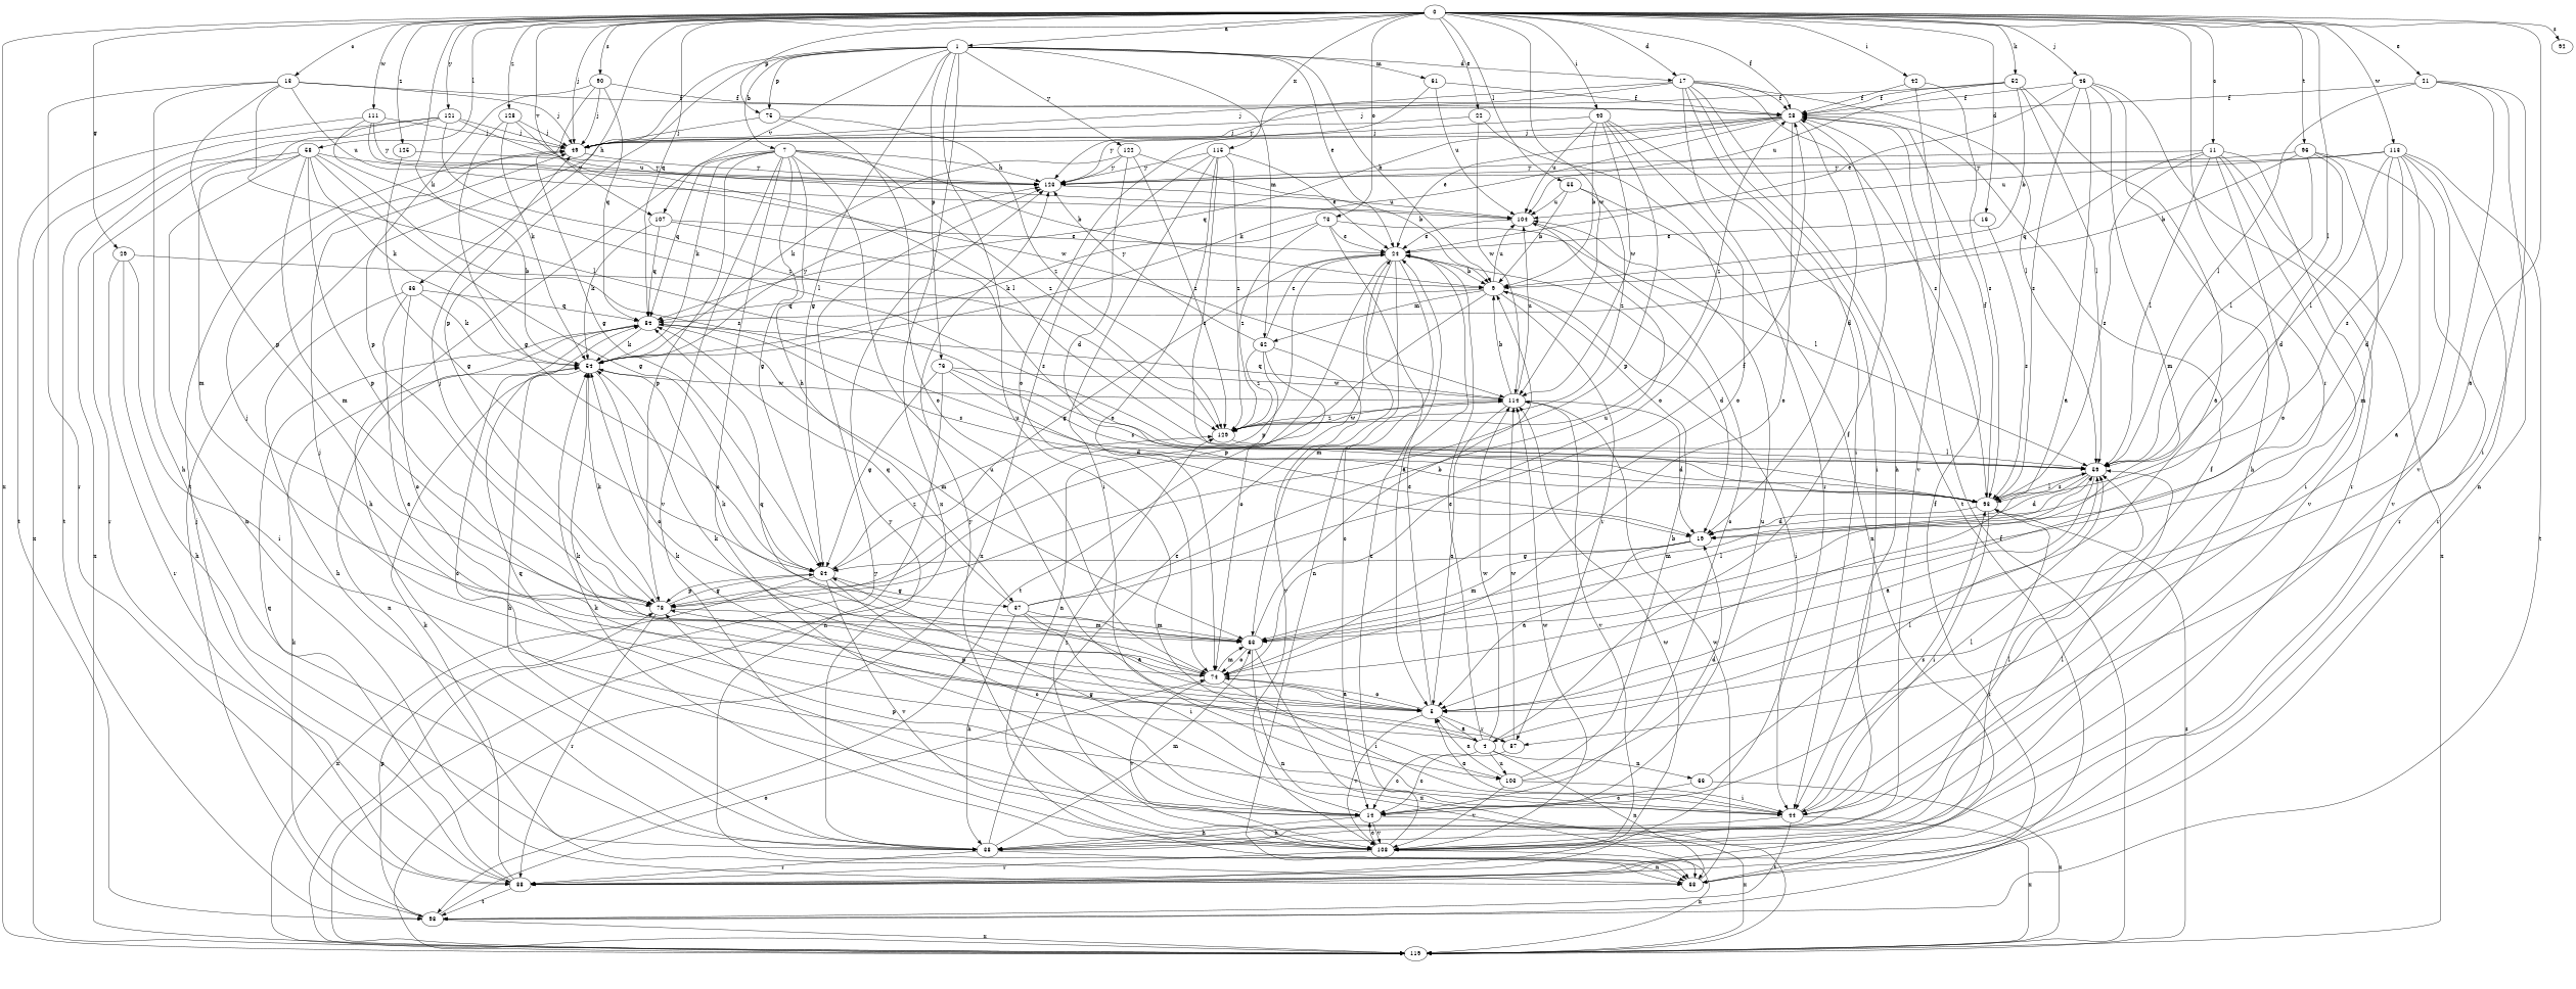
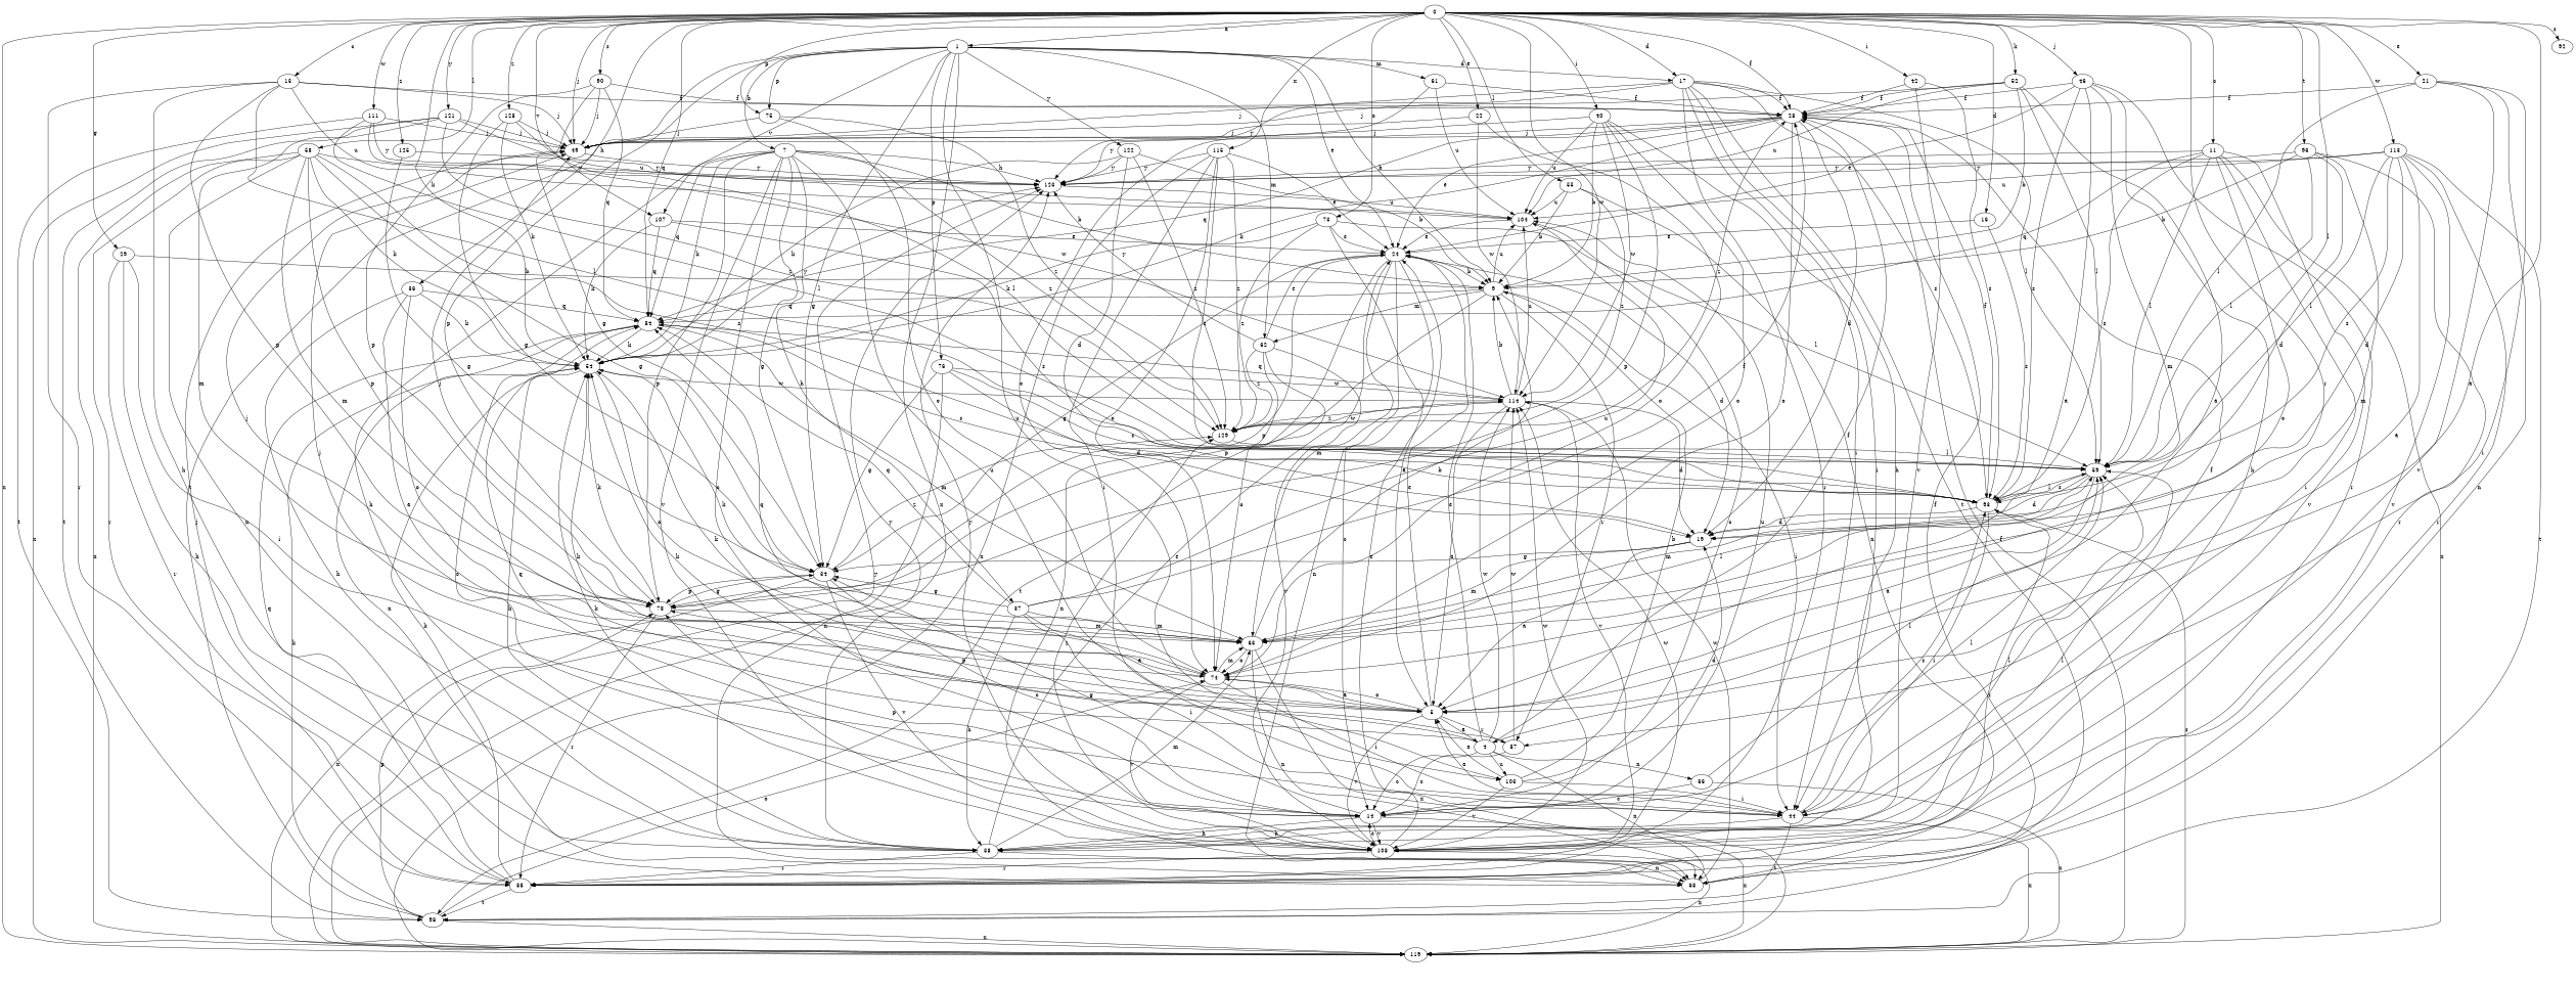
  strict digraph {
    0
    1
    4
    11
    13
    16
    17
    21
    22
    28
    29
    36
    40
    42
    46
    49
    52
    54
    55
    58
    59
    73
    75
    84
    87
    90
    92
    96
    107
    111
    113
    114
    115
    119
    121
    125
    128
    7
    9
    24
    34
    61
    62
    76
    78
    98
    103
    122
    14
    66
    68
    74
    108
    123
    44
    93
    38
    104
    88
    19
    5
    63
    129
    37
    0 -> 1 [label=a]
    0 -> 4 [label=a]
    0 -> 11 [label=c]
    0 -> 13 [label=c]
    0 -> 16 [label=d]
    0 -> 17 [label=d]
    0 -> 21 [label=e]
    0 -> 22 [label=e]
    0 -> 28 [label=f]
    0 -> 29 [label=g]
    0 -> 36 [label=h]
    0 -> 40 [label=i]
    0 -> 42 [label=i]
    0 -> 46 [label=j]
    0 -> 49 [label=j]
    0 -> 52 [label=k]
    0 -> 54 [label=k]
    0 -> 55 [label=l]
    0 -> 58 [label=l]
    0 -> 59 [label=l]
    0 -> 73 [label=o]
    0 -> 75 [label=p]
    0 -> 84 [label=q]
    0 -> 87 [label=r]
    0 -> 90 [label=s]
    0 -> 92 [label=s]
    0 -> 96 [label=t]
    0 -> 107 [label=v]
    0 -> 111 [label=w]
    0 -> 113 [label=w]
    0 -> 114 [label=w]
    0 -> 115 [label=x]
    0 -> 119 [label=x]
    0 -> 121 [label=y]
    0 -> 125 [label=z]
    0 -> 128 [label=z]
    1 -> 17 [label=d]
    1 -> 75 [label=p]
    1 -> 107 [label=v]
    1 -> 119 [label=x]
    1 -> 7 [label=b]
    1 -> 9 [label=b]
    1 -> 24 [label=e]
    1 -> 34 [label=g]
    1 -> 61 [label=m]
    1 -> 62 [label=m]
    1 -> 76 [label=p]
    1 -> 78 [label=p]
    1 -> 98 [label=t]
    1 -> 103 [label=u]
    1 -> 122 [label=y]
    4 -> 28 [label=f]
    4 -> 49 [label=j]
    4 -> 54 [label=k]
    4 -> 114 [label=w]
    4 -> 24 [label=e]
    4 -> 103 [label=u]
    4 -> 14 [label=c]
    4 -> 66 [label=n]
    4 -> 68 [label=n]
    11 -> 59 [label=l]
    11 -> 84 [label=q]
    11 -> 119 [label=x]
    11 -> 74 [label=o]
    11 -> 108 [label=v]
    11 -> 123 [label=y]
    11 -> 44 [label=i]
    11 -> 93 [label=s]
    13 -> 28 [label=f]
    13 -> 49 [label=j]
    13 -> 59 [label=l]
    13 -> 78 [label=p]
    13 -> 38 [label=h]
    13 -> 104 [label=u]
    13 -> 88 [label=r]
    16 -> 24 [label=e]
    16 -> 93 [label=s]
    17 -> 28 [label=f]
    17 -> 49 [label=j]
    17 -> 59 [label=l]
    17 -> 98 [label=t]
    17 -> 123 [label=y]
    17 -> 44 [label=i]
    17 -> 93 [label=s]
    17 -> 38 [label=h]
    17 -> 88 [label=r]
    21 -> 28 [label=f]
    21 -> 59 [label=l]
    21 -> 68 [label=n]
    21 -> 108 [label=v]
    21 -> 44 [label=i]
    22 -> 49 [label=j]
    22 -> 114 [label=w]
    22 -> 74 [label=o]
    28 -> 49 [label=j]
    28 -> 54 [label=k]
    28 -> 84 [label=q]
    28 -> 24 [label=e]
    28 -> 74 [label=o]
    28 -> 123 [label=y]
    28 -> 19 [label=d]
    29 -> 9 [label=b]
    29 -> 44 [label=i]
    29 -> 38 [label=h]
    29 -> 88 [label=r]
    36 -> 54 [label=k]
    36 -> 84 [label=q]
    36 -> 74 [label=o]
    36 -> 38 [label=h]
    36 -> 5 [label=a]
    40 -> 49 [label=j]
    40 -> 114 [label=w]
    40 -> 9 [label=b]
    40 -> 78 [label=p]
    40 -> 74 [label=o]
    40 -> 44 [label=i]
    40 -> 104 [label=u]
    42 -> 28 [label=f]
    42 -> 108 [label=v]
    42 -> 93 [label=s]
    46 -> 28 [label=f]
    46 -> 24 [label=e]
    46 -> 93 [label=s]
    46 -> 38 [label=h]
    46 -> 88 [label=r]
    46 -> 5 [label=a]
    46 -> 63 [label=m]
    49 -> 123 [label=y]
    52 -> 28 [label=f]
    52 -> 49 [label=j]
    52 -> 59 [label=l]
    52 -> 9 [label=b]
    52 -> 104 [label=u]
    52 -> 5 [label=a]
    54 -> 114 [label=w]
    54 -> 74 [label=o]
    54 -> 123 [label=y]
    54 -> 38 [label=h]
    55 -> 9 [label=b]
    55 -> 68 [label=n]
    55 -> 104 [label=u]
    55 -> 129 [label=z]
    58 -> 54 [label=k]
    58 -> 119 [label=x]
    58 -> 34 [label=g]
    58 -> 78 [label=p]
    58 -> 68 [label=n]
    58 -> 123 [label=y]
    58 -> 93 [label=s]
    58 -> 88 [label=r]
    58 -> 63 [label=m]
    59 -> 93 [label=s]
    59 -> 19 [label=d]
    59 -> 5 [label=a]
    59 -> 63 [label=m]
    73 -> 54 [label=k]
    73 -> 59 [label=l]
    73 -> 24 [label=e]
    73 -> 5 [label=a]
    73 -> 129 [label=z]
    75 -> 49 [label=j]
    75 -> 74 [label=o]
    75 -> 129 [label=z]
    84 -> 54 [label=k]
    84 -> 14 [label=c]
    84 -> 68 [label=n]
    84 -> 93 [label=s]
    84 -> 63 [label=m]
    87 -> 54 [label=k]
    87 -> 114 [label=w]
    87 -> 14 [label=c]
    90 -> 28 [label=f]
    90 -> 49 [label=j]
    90 -> 84 [label=q]
    90 -> 34 [label=g]
    90 -> 78 [label=p]
    96 -> 59 [label=l]
    96 -> 9 [label=b]
    96 -> 123 [label=y]
    96 -> 88 [label=r]
    96 -> 19 [label=d]
    96 -> 63 [label=m]
    107 -> 54 [label=k]
    107 -> 84 [label=q]
    107 -> 24 [label=e]
    107 -> 93 [label=s]
    111 -> 49 [label=j]
    111 -> 59 [label=l]
    111 -> 114 [label=w]
    111 -> 98 [label=t]
    111 -> 123 [label=y]
    113 -> 59 [label=l]
    113 -> 98 [label=t]
    113 -> 108 [label=v]
    113 -> 123 [label=y]
    113 -> 93 [label=s]
    113 -> 104 [label=u]
    113 -> 88 [label=r]
    113 -> 19 [label=d]
    113 -> 5 [label=a]
    114 -> 84 [label=q]
    114 -> 9 [label=b]
    114 -> 108 [label=v]
    114 -> 104 [label=u]
    114 -> 19 [label=d]
    114 -> 5 [label=a]
    114 -> 129 [label=z]
    115 -> 119 [label=x]
    115 -> 24 [label=e]
    115 -> 74 [label=o]
    115 -> 123 [label=y]
    115 -> 44 [label=i]
    115 -> 93 [label=s]
    115 -> 129 [label=z]
    119 -> 28 [label=f]
    119 -> 123 [label=y]
    119 -> 93 [label=s]
    121 -> 49 [label=j]
    121 -> 119 [label=x]
    121 -> 98 [label=t]
    121 -> 104 [label=u]
    121 -> 63 [label=m]
    121 -> 129 [label=z]
    125 -> 34 [label=g]
    125 -> 123 [label=y]
    128 -> 49 [label=j]
    128 -> 54 [label=k]
    128 -> 59 [label=l]
    128 -> 34 [label=g]
    7 -> 54 [label=k]
    7 -> 84 [label=q]
    7 -> 9 [label=b]
    7 -> 34 [label=g]
    7 -> 78 [label=p]
    7 -> 103 [label=u]
    7 -> 14 [label=c]
    7 -> 108 [label=v]
    7 -> 123 [label=h]
    7 -> 38 [label=h]
    7 -> 129 [label=z]
    7 -> 37 [label=h]
    9 -> 84 [label=q]
    9 -> 87 [label=r]
    9 -> 62 [label=m]
    9 -> 78 [label=p]
    9 -> 44 [label=i]
    9 -> 104 [label=u]
    24 -> 9 [label=b]
    24 -> 34 [label=g]
    24 -> 78 [label=p]
    24 -> 98 [label=t]
    24 -> 14 [label=c]
    24 -> 68 [label=n]
    24 -> 19 [label=d]
    24 -> 63 [label=m]
    34 -> 119 [label=x]
    34 -> 78 [label=p]
    34 -> 14 [label=c]
    34 -> 108 [label=v]
    34 -> 129 [label=z]
    61 -> 28 [label=f]
    61 -> 74 [label=o]
    61 -> 104 [label=u]
    62 -> 24 [label=e]
    62 -> 68 [label=n]
    62 -> 74 [label=o]
    62 -> 108 [label=v]
    62 -> 123 [label=y]
    62 -> 129 [label=z]
    76 -> 114 [label=w]
    76 -> 34 [label=g]
    76 -> 68 [label=n]
    76 -> 93 [label=s]
    76 -> 19 [label=d]
    78 -> 49 [label=j]
    78 -> 54 [label=k]
    78 -> 34 [label=g]
    78 -> 88 [label=r]
    78 -> 63 [label=m]
    98 -> 54 [label=k]
    98 -> 119 [label=x]
    98 -> 78 [label=p]
    98 -> 74 [label=o]
    103 -> 9 [label=b]
    103 -> 108 [label=v]
    103 -> 44 [label=i]
    103 -> 19 [label=d]
    103 -> 5 [label=a]
    122 -> 54 [label=k]
    122 -> 9 [label=b]
    122 -> 123 [label=y]
    122 -> 19 [label=d]
    122 -> 129 [label=z]
    14 -> 59 [label=l]
    14 -> 84 [label=q]
    14 -> 119 [label=x]
    14 -> 34 [label=g]
    14 -> 78 [label=p]
    14 -> 108 [label=v]
    14 -> 38 [label=h]
    14 -> 104 [label=u]
    66 -> 59 [label=l]
    66 -> 119 [label=x]
    66 -> 14 [label=c]
    68 -> 28 [label=f]
    68 -> 114 [label=w]
    74 -> 49 [label=j]
    74 -> 84 [label=q]
    74 -> 108 [label=v]
    74 -> 44 [label=i]
    74 -> 5 [label=a]
    74 -> 63 [label=m]
    108 -> 54 [label=k]
    108 -> 59 [label=l]
    108 -> 114 [label=w]
    108 -> 119 [label=x]
    108 -> 24 [label=e]
    108 -> 14 [label=c]
    108 -> 123 [label=y]
    108 -> 88 [label=r]
    108 -> 129 [label=z]
    123 -> 104 [label=u]
    44 -> 28 [label=f]
    44 -> 119 [label=x]
    44 -> 98 [label=t]
    44 -> 93 [label=s]
    44 -> 38 [label=h]
    44 -> 5 [label=a]
    93 -> 28 [label=f]
    93 -> 59 [label=l]
    93 -> 44 [label=i]
    93 -> 88 [label=r]
    93 -> 19 [label=d]
    38 -> 59 [label=l]
    38 -> 24 [label=e]
    38 -> 68 [label=n]
    38 -> 123 [label=y]
    38 -> 88 [label=r]
    38 -> 63 [label=m]
    104 -> 24 [label=e]
    104 -> 14 [label=c]
    88 -> 49 [label=j]
    88 -> 54 [label=k]
    88 -> 84 [label=q]
    88 -> 114 [label=w]
    88 -> 98 [label=t]
    19 -> 34 [label=g]
    19 -> 5 [label=a]
    19 -> 63 [label=m]
    5 -> 4 [label=a]
    5 -> 54 [label=k]
    5 -> 87 [label=r]
    5 -> 24 [label=e]
    5 -> 78 [label=p]
    5 -> 74 [label=o]
    5 -> 108 [label=v]
    63 -> 54 [label=k]
    63 -> 59 [label=l]
    63 -> 119 [label=x]
    63 -> 9 [label=b]
    63 -> 68 [label=n]
    63 -> 74 [label=o]
    129 -> 28 [label=z]
    129 -> 59 [label=l]
    129 -> 114 [label=w]
    37 -> 28 [label=f]
    37 -> 84 [label=q]
-   34 -> 37 [label=g]
+   37 -> 34 [label=g]
    37 -> 44 [label=i]
    37 -> 38 [label=h]
    37 -> 104 [label=u]
    37 -> 5 [label=a]
    37 -> 63 [label=m]
  }
